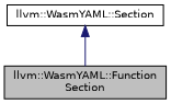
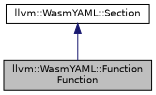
  digraph {
    node [color=black fontname=Helvetica fontsize=10 shape=record]
-   n1 [fillcolor=grey75 fontcolor=black height=0.2 label="llvm::WasmYAML::Function\lSection" style=filled width=0.4]
+   n1 [fillcolor=grey75 fontcolor=black height=0.2 label="llvm::WasmYAML::Function\lFunction" style=filled width=0.4]
    n2 [height=0.2 label="llvm::WasmYAML::Section" width=0.4]
    n2 -> n1 [color=midnightblue dir=back fontname=Helvetica fontsize=10 labelfontname=Helvetica labelfontsize=10 style=solid]
  }
